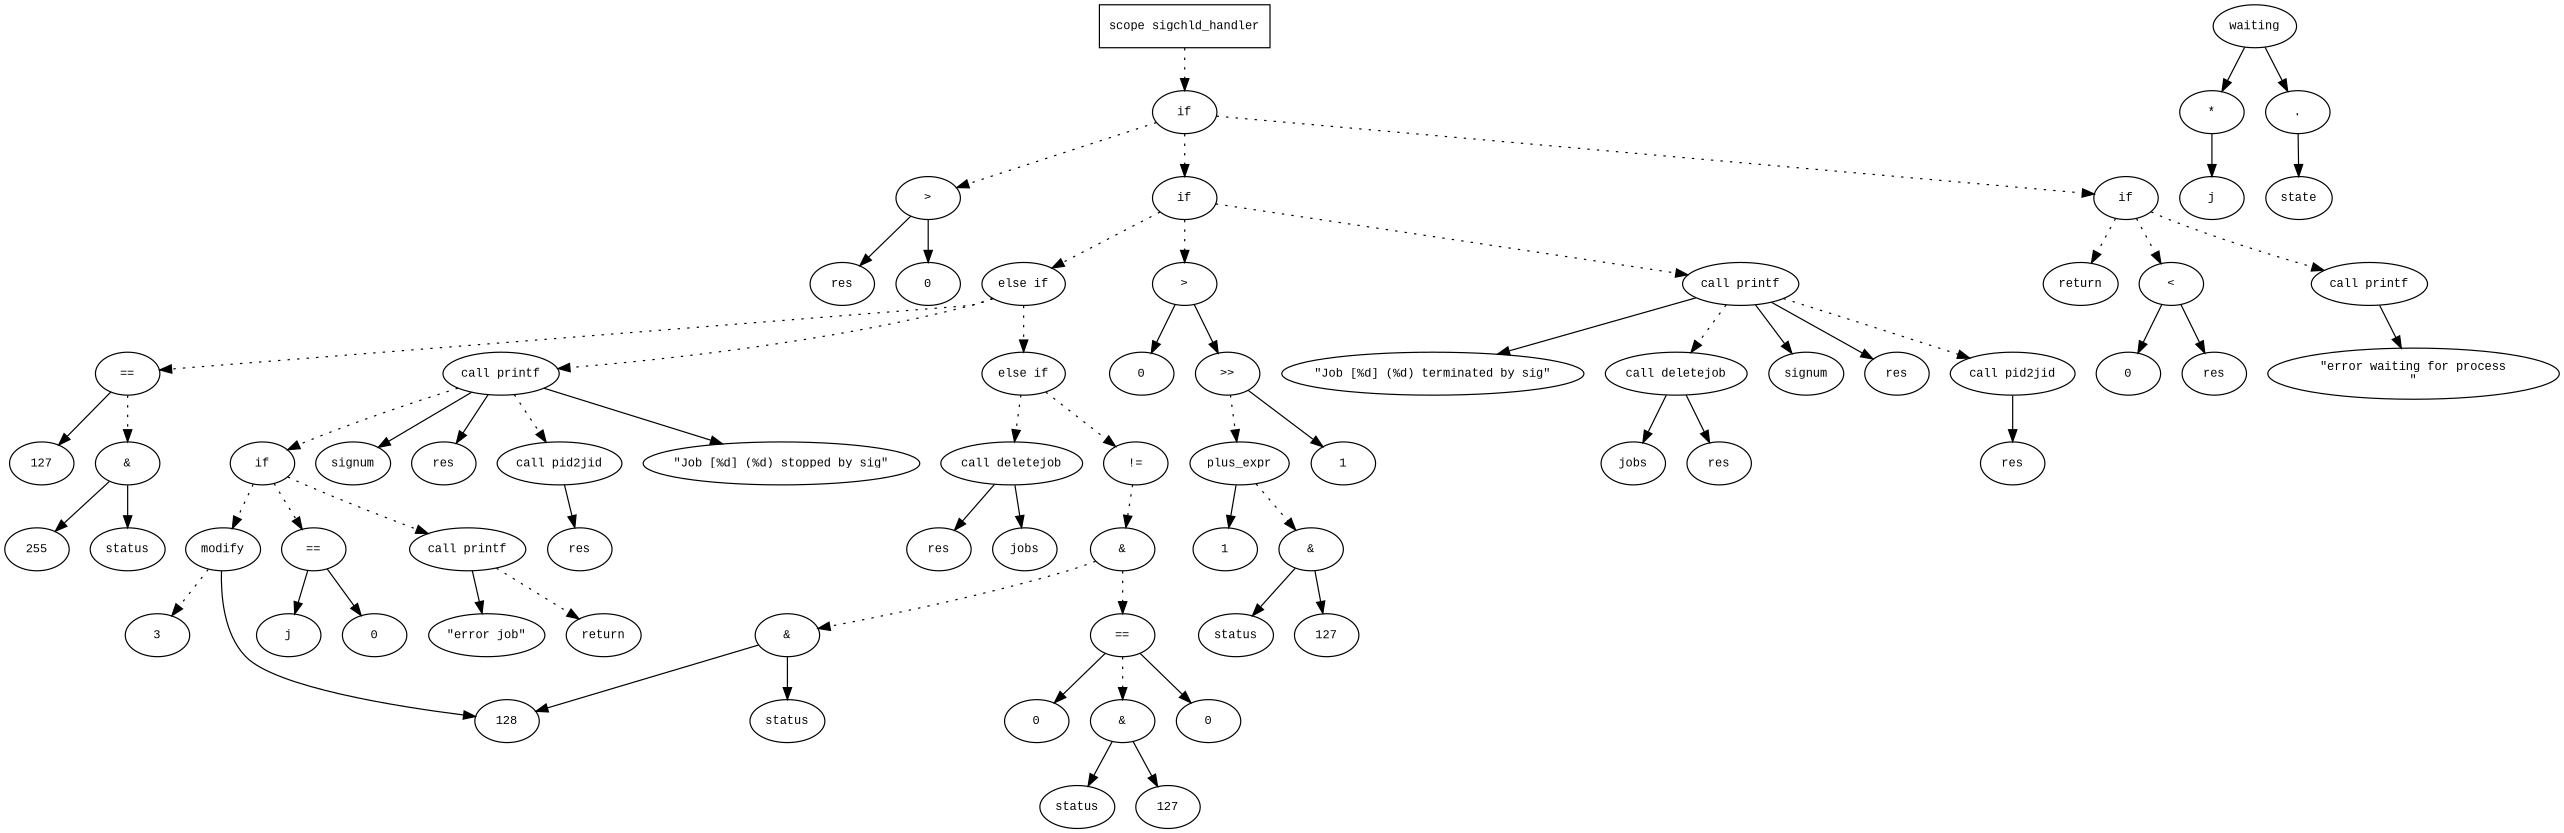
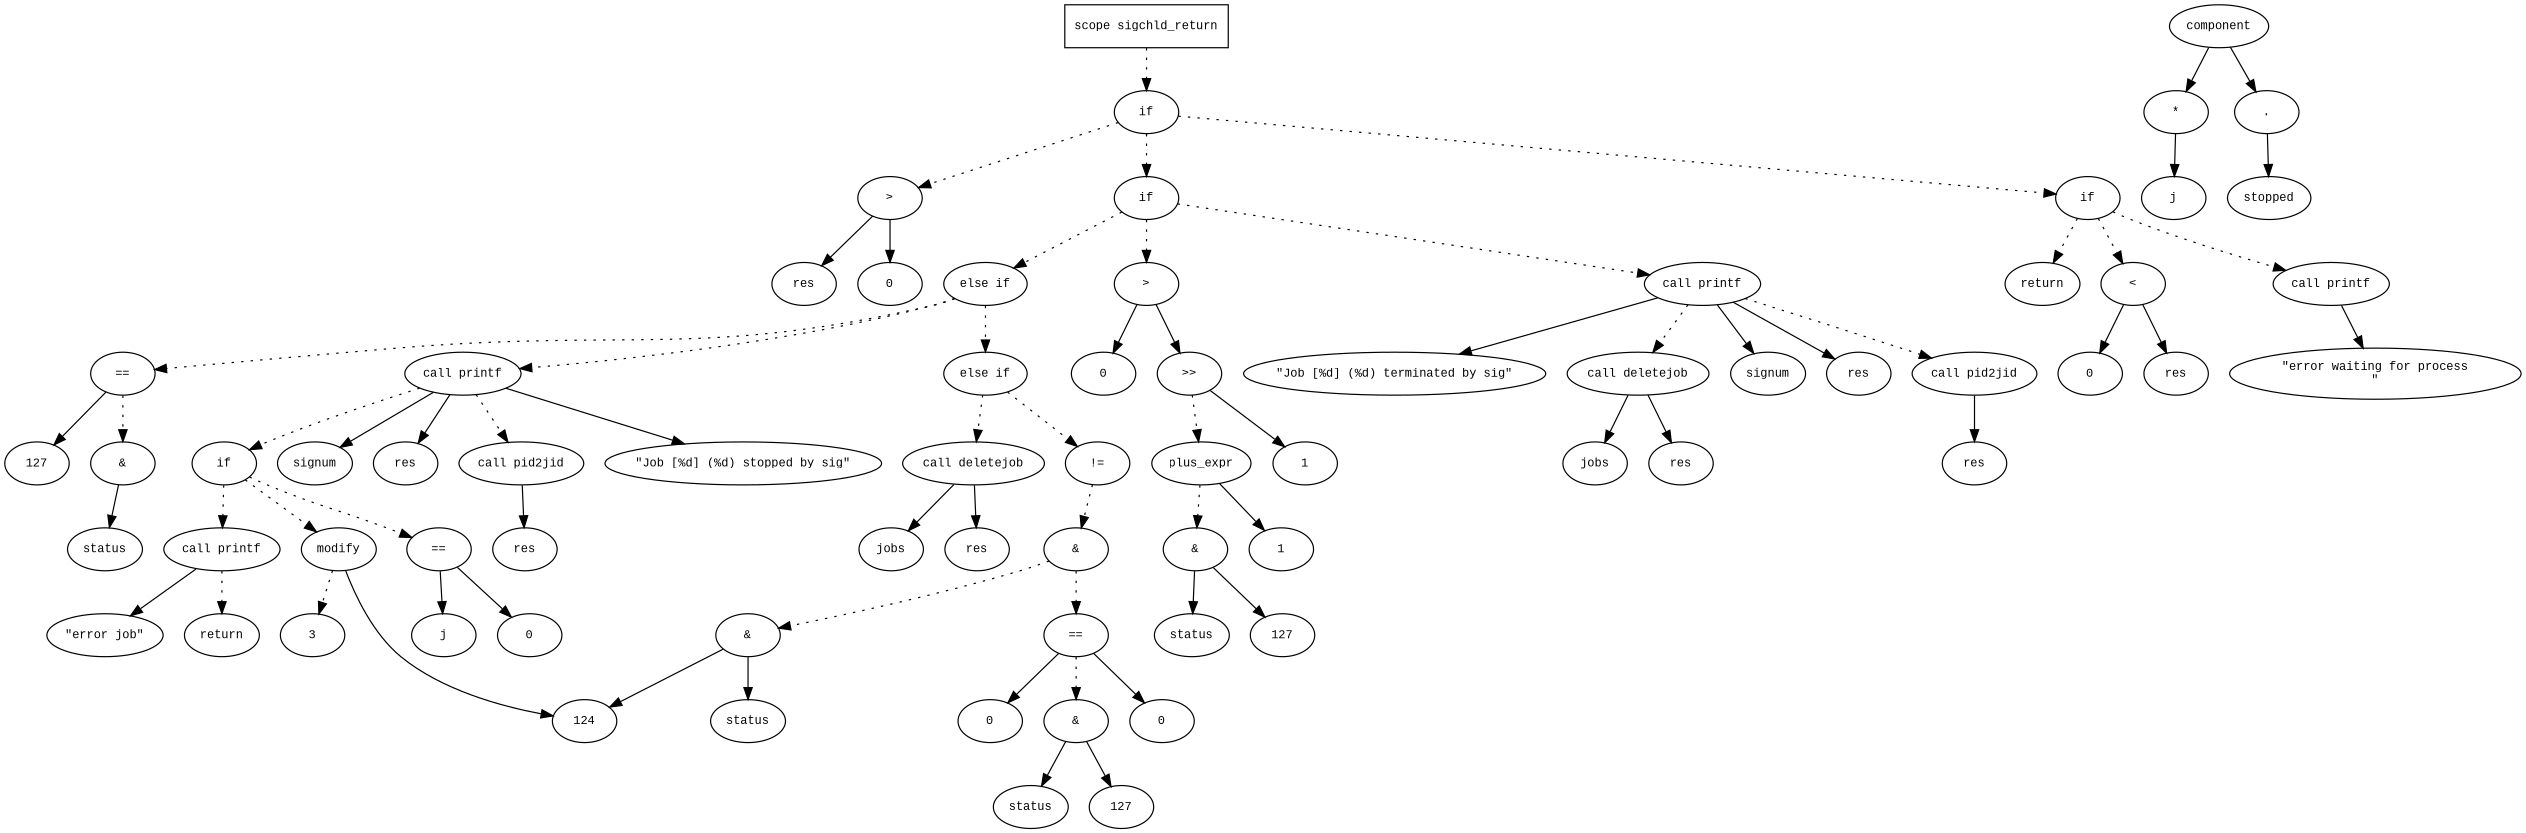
  digraph {
    fontname="Times New Roman"
    fontsize=10
    node [fontname="Courier New" fontsize=10 shape=ellipse]
    edge [fontname="Times New Roman" fontsize=10]
-   n1 [label="scope sigchld_handler" shape=box]
+   n1 [label="scope sigchld_return" shape=box]
    n2 [label=if]
    n3 [label=">"]
    n4 [label=if]
    n5 [label=if]
    n6 [label=res]
    n7 [label=0]
    n8 [label=">"]
    n9 [label="call printf"]
    n10 [label="else if"]
    n11 [label="<"]
    n12 [label="call printf"]
    n13 [label=return]
    n14 [label=">>"]
    n15 [label=0]
    n16 [label=signum]
    n17 [label=res]
    n18 [label="call pid2jid"]
    n19 [label="\"Job [%d] (%d) terminated by sig\""]
    n20 [label="call deletejob"]
    n21 [label="=="]
    n22 [label="call printf"]
    n23 [label="else if"]
    n24 [label=plus_expr]
    n25 [label=1]
    n26 [label="&"]
    n27 [label=1]
    n28 [label=status]
    n29 [label=127]
    n30 [label=res]
    n31 [label=res]
    n32 [label=jobs]
    n33 [label="&"]
    n34 [label=127]
    n35 [label=signum]
    n36 [label=res]
    n37 [label="call pid2jid"]
    n38 [label="\"Job [%d] (%d) stopped by sig\""]
    n39 [label=if]
    n40 [label="!="]
    n41 [label="call deletejob"]
    n42 [label=status]
-   n43 [label=255]
    n44 [label=res]
    n45 [label="=="]
    n46 [label="call printf"]
    n47 [label=modify]
    n48 [label=j]
    n49 [label=0]
    n50 [label="\"error job\""]
    n51 [label=return]
    n52 [label=3]
-   n53 [label=128]
-   n54 [label=waiting]
+   n53 [label=124]
+   n54 [label=component]
    n55 [label="*"]
    n56 [label="."]
    n57 [label=j]
-   n58 [label=state]
+   n58 [label=stopped]
    n59 [label="&"]
    n60 [label=res]
    n61 [label=jobs]
    n62 [label="=="]
    n63 [label="&"]
    n64 [label="&"]
    n65 [label=0]
    n66 [label=0]
    n67 [label=status]
    n68 [label=status]
    n69 [label=127]
    n70 [label=res]
    n71 [label=0]
    n72 [label="\"error waiting for process\n\""]
    n1 -> n2 [style=dotted]
    n2 -> n3 [style=dotted]
    n2 -> n4 [style=dotted]
    n2 -> n5 [style=dotted]
    n3 -> n6
    n3 -> n7
    n4 -> n8 [style=dotted]
    n4 -> n9 [style=dotted]
    n4 -> n10 [style=dotted]
    n5 -> n11 [style=dotted]
    n5 -> n12 [style=dotted]
    n5 -> n13 [style=dotted]
    n8 -> n14
    n8 -> n15
    n9 -> n16
    n9 -> n17
    n9 -> n18 [style=dotted]
    n9 -> n19
    n9 -> n20 [style=dotted]
    n10 -> n21 [style=dotted]
    n10 -> n22 [style=dotted]
    n10 -> n23 [style=dotted]
    n11 -> n70
    n11 -> n71
    n12 -> n72
    n14 -> n24 [style=dotted]
    n14 -> n25
    n18 -> n30
    n20 -> n31
    n20 -> n32
    n21 -> n33 [style=dotted]
    n21 -> n34
    n22 -> n35
    n22 -> n36
    n22 -> n37 [style=dotted]
    n22 -> n38
    n22 -> n39 [style=dotted]
    n23 -> n40 [style=dotted]
    n23 -> n41 [style=dotted]
    n24 -> n26 [style=dotted]
    n24 -> n27
    n26 -> n28
    n26 -> n29
    n33 -> n42
-   n33 -> n43
    n37 -> n44
    n39 -> n45 [style=dotted]
    n39 -> n46 [style=dotted]
    n39 -> n47 [style=dotted]
    n40 -> n59 [style=dotted]
    n41 -> n60
    n41 -> n61
    n45 -> n48
    n45 -> n49
    n46 -> n50
    n46 -> n51 [style=dotted]
    n47 -> n52 [style=dotted]
    n47 -> n53
    n54 -> n55
    n54 -> n56
    n55 -> n57
    n56 -> n58
    n59 -> n62 [style=dotted]
    n59 -> n63 [style=dotted]
    n62 -> n64 [style=dotted]
    n62 -> n65
    n62 -> n66
    n63 -> n53
    n63 -> n67
    n64 -> n68
    n64 -> n69
  }
